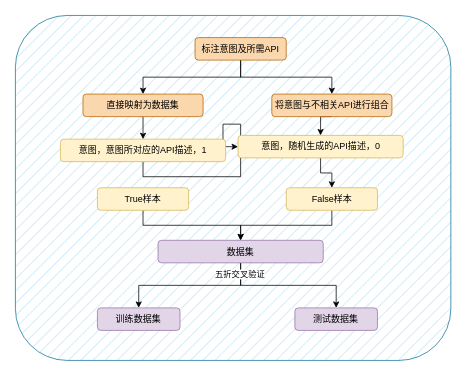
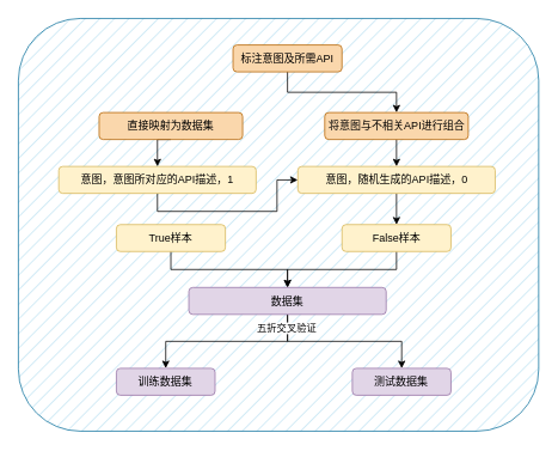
  <mxCell id="0" />
  <mxCell id="1" parent="0" />
  <mxCell id="2" value="" style="rounded=1;whiteSpace=wrap;html=1;fillStyle=hatch;fillColor=#b1ddf0;strokeColor=#10739e;" parent="1" vertex="1"><mxGeometry x="20" y="20" width="580" height="459.5" as="geometry" /></mxCell>
- <mxCell id="3" style="edgeStyle=orthogonalEdgeStyle;rounded=0;orthogonalLoop=1;jettySize=auto;html=1;exitX=0.5;exitY=1;exitDx=0;exitDy=0;entryX=0.5;entryY=0;entryDx=0;entryDy=0;" parent="1" source="5" target="17" edge="1"><mxGeometry relative="1" as="geometry" /></mxCell>
  <mxCell id="4" style="edgeStyle=orthogonalEdgeStyle;rounded=0;orthogonalLoop=1;jettySize=auto;html=1;exitX=0.5;exitY=1;exitDx=0;exitDy=0;entryX=0.5;entryY=0;entryDx=0;entryDy=0;" parent="1" source="5" target="13" edge="1"><mxGeometry relative="1" as="geometry" /></mxCell>
  <mxCell id="5" value="标注意图及所需API" style="rounded=1;whiteSpace=wrap;html=1;fillColor=#fad7ac;strokeColor=#b46504;fillStyle=auto;" parent="1" vertex="1"><mxGeometry x="259.25" y="49.5" width="121.5" height="30" as="geometry" /></mxCell>
  <mxCell id="6" style="edgeStyle=orthogonalEdgeStyle;rounded=0;orthogonalLoop=1;jettySize=auto;html=1;exitX=0.5;exitY=1;exitDx=0;exitDy=0;entryX=0.5;entryY=0;entryDx=0;entryDy=0;" parent="1" source="7" target="21" edge="1"><mxGeometry relative="1" as="geometry" /></mxCell>
  <mxCell id="7" value="True样本" style="rounded=1;whiteSpace=wrap;html=1;fillColor=#fff2cc;strokeColor=#d6b656;fillStyle=auto;" parent="1" vertex="1"><mxGeometry x="129.25" y="249.5" width="121.5" height="30" as="geometry" /></mxCell>
  <mxCell id="8" style="edgeStyle=orthogonalEdgeStyle;rounded=0;orthogonalLoop=1;jettySize=auto;html=1;exitX=0.5;exitY=1;exitDx=0;exitDy=0;entryX=0.5;entryY=0;entryDx=0;entryDy=0;" parent="1" source="9" target="21" edge="1"><mxGeometry relative="1" as="geometry" /></mxCell>
  <mxCell id="9" value="False样本" style="rounded=1;whiteSpace=wrap;html=1;fillColor=#fff2cc;strokeColor=#d6b656;fillStyle=auto;" parent="1" vertex="1"><mxGeometry x="380.75" y="249.5" width="121.5" height="30" as="geometry" /></mxCell>
  <mxCell id="10" style="edgeStyle=orthogonalEdgeStyle;rounded=0;orthogonalLoop=1;jettySize=auto;html=1;exitX=0.5;exitY=1;exitDx=0;exitDy=0;" parent="1" source="11" target="15" edge="1"><mxGeometry relative="1" as="geometry" /></mxCell>
- <mxCell id="11" value="意图，意图所对应的API描述，1" style="rounded=1;whiteSpace=wrap;html=1;fillColor=#fff2cc;strokeColor=#d6b656;fillStyle=auto;" parent="1" vertex="1"><mxGeometry x="80" y="184.75" width="220" height="30" as="geometry" /></mxCell>
+ <mxCell id="11" value="意图，意图所对应的API描述，1" style="rounded=1;whiteSpace=wrap;html=1;fillColor=#fff2cc;strokeColor=#d6b656;fillStyle=auto;" parent="1" vertex="1"><mxGeometry x="65" y="184.75" width="220" height="30" as="geometry" /></mxCell>
  <mxCell id="12" style="edgeStyle=orthogonalEdgeStyle;rounded=0;orthogonalLoop=1;jettySize=auto;html=1;exitX=0.5;exitY=1;exitDx=0;exitDy=0;entryX=0.5;entryY=0;entryDx=0;entryDy=0;" parent="1" source="13" target="15" edge="1"><mxGeometry relative="1" as="geometry" /></mxCell>
  <mxCell id="13" value="将意图与不相关API进行组合" style="rounded=1;whiteSpace=wrap;html=1;fillColor=#fad7ac;strokeColor=#b46504;fillStyle=auto;" parent="1" vertex="1"><mxGeometry x="361.5" y="124.75" width="160" height="30" as="geometry" /></mxCell>
  <mxCell id="14" style="edgeStyle=orthogonalEdgeStyle;rounded=0;orthogonalLoop=1;jettySize=auto;html=1;exitX=0.5;exitY=1;exitDx=0;exitDy=0;entryX=0.5;entryY=0;entryDx=0;entryDy=0;" parent="1" source="15" target="9" edge="1"><mxGeometry relative="1" as="geometry" /></mxCell>
- <mxCell id="15" value="意图，随机生成的API描述，0" style="rounded=1;whiteSpace=wrap;html=1;fillColor=#fff2cc;strokeColor=#d6b656;fillStyle=auto;" parent="1" vertex="1"><mxGeometry x="316.5" y="179.75" width="220" height="30" as="geometry" /></mxCell>
+ <mxCell id="15" value="意图，随机生成的API描述，0" style="rounded=1;whiteSpace=wrap;html=1;fillColor=#fff2cc;strokeColor=#d6b656;fillStyle=auto;" parent="1" vertex="1"><mxGeometry x="331.5" y="184.75" width="220" height="30" as="geometry" /></mxCell>
  <mxCell id="16" style="edgeStyle=orthogonalEdgeStyle;rounded=0;orthogonalLoop=1;jettySize=auto;html=1;exitX=0.5;exitY=1;exitDx=0;exitDy=0;entryX=0.5;entryY=0;entryDx=0;entryDy=0;" parent="1" source="17" target="11" edge="1"><mxGeometry relative="1" as="geometry" /></mxCell>
  <mxCell id="17" value="直接映射为数据集" style="rounded=1;whiteSpace=wrap;html=1;fillColor=#fad7ac;strokeColor=#b46504;fillStyle=auto;" parent="1" vertex="1"><mxGeometry x="110" y="124.75" width="160" height="30" as="geometry" /></mxCell>
  <mxCell id="18" style="edgeStyle=orthogonalEdgeStyle;rounded=0;orthogonalLoop=1;jettySize=auto;html=1;exitX=0.5;exitY=1;exitDx=0;exitDy=0;entryX=0.5;entryY=0;entryDx=0;entryDy=0;" parent="1" source="21" target="22" edge="1"><mxGeometry relative="1" as="geometry" /></mxCell>
  <mxCell id="19" style="edgeStyle=orthogonalEdgeStyle;rounded=0;orthogonalLoop=1;jettySize=auto;html=1;exitX=0.5;exitY=1;exitDx=0;exitDy=0;entryX=0.5;entryY=0;entryDx=0;entryDy=0;" parent="1" source="21" target="23" edge="1"><mxGeometry relative="1" as="geometry" /></mxCell>
  <mxCell id="20" value="五折交叉验证" style="edgeLabel;html=1;align=center;verticalAlign=middle;resizable=0;points=[];" parent="19" vertex="1" connectable="0"><mxGeometry x="-0.843" y="-2" relative="1" as="geometry"><mxPoint as="offset" /></mxGeometry></mxCell>
  <mxCell id="21" value="数据集" style="rounded=1;whiteSpace=wrap;html=1;fillColor=#e1d5e7;strokeColor=#9673a6;fillStyle=auto;" parent="1" vertex="1"><mxGeometry x="210" y="319.5" width="220" height="30" as="geometry" /></mxCell>
  <mxCell id="22" value="训练数据集" style="rounded=1;whiteSpace=wrap;html=1;fillColor=#e1d5e7;strokeColor=#9673a6;fillStyle=auto;" parent="1" vertex="1"><mxGeometry x="129.25" y="409.5" width="110" height="30" as="geometry" /></mxCell>
  <mxCell id="23" value="测试数据集" style="rounded=1;whiteSpace=wrap;html=1;fillColor=#e1d5e7;strokeColor=#9673a6;fillStyle=auto;" parent="1" vertex="1"><mxGeometry x="392.25" y="409.5" width="110" height="30" as="geometry" /></mxCell>
